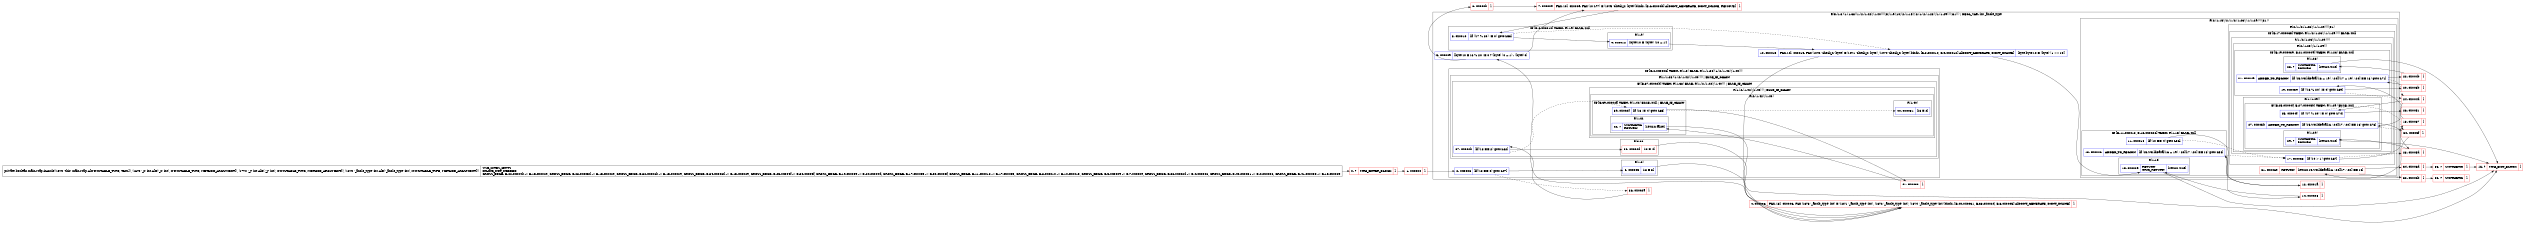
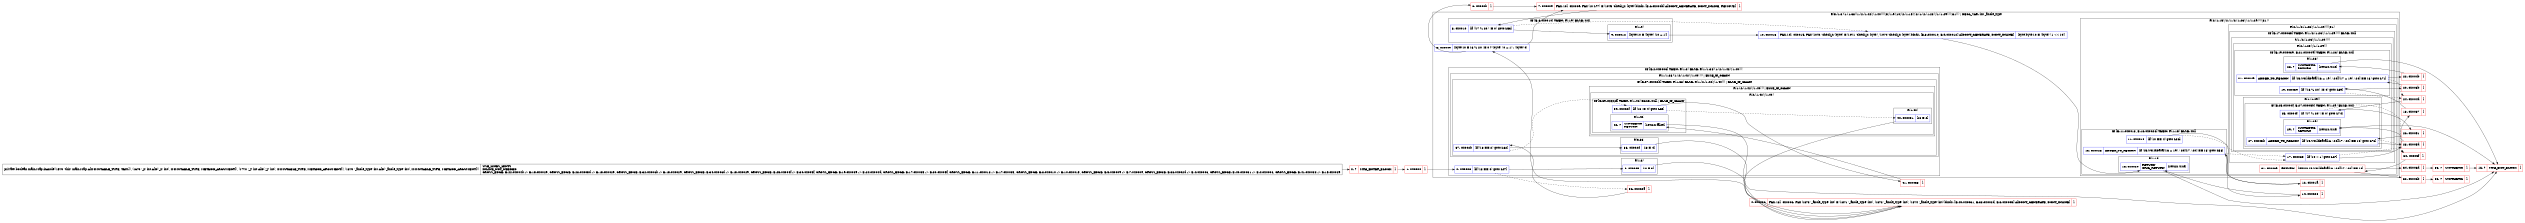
  digraph {
    rankdir=LR
    node [color=red shape=record]
    n1 [color=blue label="{3\:\ 0x0005|lr8 = 3l}"]
-   n2 [label="{38\:\ 0x002d|lr8 = 4l}"]
+   n2 [color=blue label="{38\:\ 0x002d|lr8 = 4l}"]
    n3 [color=blue label="{42\:\ ?|SYNTHETIC\lRETURN\l|lreturn falsel}"]
    n4 [color=blue label="{39\:\ 0x002f|lif (r8 != 4) goto L65l}"]
    n5 [color=blue label="{40\:\ 0x0031|lr8 = 2l}"]
    n6 [color=blue label="{37\:\ 0x002b|lif (r8 == 2) goto L62l}"]
    n7 [color=blue label="{2\:\ 0x0003|lif (r8 == 0) goto L47l}"]
    n8 [color=blue label="{9\:\ 0x0012|lbyte r0 = (byte) (r0 + 1)l}"]
    n9 [color=blue label="{8\:\ 0x0010|lif ((r7 % 20) != 0) goto L53l}"]
    n10 [color=blue label="{15\:\ 0x0029|RETURN\lORIG_RETURN\l|lreturn truel}"]
    n11 [color=blue label="{11\:\ 0x0018|lif (r0 == 4) goto L36l}"]
    n12 [color=blue label="{13\:\ 0x0026|ADDED_TO_REGION\l|lif (r5.worldData[(r6 + 19) \/ 20][r7 \/ 20] == r8) goto L58l}"]
    n13 [color=blue label="{23\:\ ?|SYNTHETIC\lRETURN\l|lreturn truel}"]
    n14 [color=blue label="{19\:\ 0x0039|lif ((r6 % 20) != 0) goto L69l}"]
    n15 [color=blue label="{21\:\ 0x0049|ADDED_TO_REGION\l|lif (r5.worldData[(r6 + 19) \/ 20][(r7 + 19) \/ 20] == r8) goto L71l}"]
    n16 [color=blue label="{29\:\ ?|SYNTHETIC\lRETURN\l|lreturn truel}"]
    n17 [color=blue label="{25\:\ 0x004f|lif ((r7 % 20) != 0) goto L74l}"]
    n18 [color=blue label="{27\:\ 0x005b|ADDED_TO_REGION\l|lif (r5.worldData[r6 \/ 20][r7 \/ 20] == r8) goto L76l}"]
    n19 [color=blue label="{17\:\ 0x0035|lif (r0 \> 1) goto L67l}"]
    n20 [label="{31\:\ 0x0069|RETURN\l|lreturn r5.worldData[r6 \/ 20][r7 \/ 20] == r8l}"]
    n21 [color=blue label="{5\:\ 0x0009|lbyte r0 = r6 % 20 != 0 ? (byte) (0 + 1) : (byte) 0l}"]
    n22 [color=blue label="{10\:\ 0x0015|PHI: r0l  0x0015: PHI (r0v2 'check_n' byte) = (r0v1 'check_n' byte), (r0v4 'check_n' byte) binds: [B:8:0x0010, B:9:0x0012] A[DONT_GENERATE, DONT_INLINE]\l|lbyte byte r0 = (byte) (1 \<\< r0)l}"]
    n23 [label="{4\:\ 0x0006|PHI: r8l  0x0006: PHI (r8v3 '_anole_type' int) = (r8v1 '_anole_type' int), (r8v2 '_anole_type' int), (r8v4 '_anole_type' int) binds: [B:40:0x0031, B:38:0x002d, B:3:0x0005] A[DONT_GENERATE, DONT_INLINE]\l|l}"]
    n24 [label="{16\:\ ?|MTH_EXIT_BLOCK\l|l}"]
    n25 [label="{41\:\ 0x0033|l}"]
    n26 [label="{36\:\ 0x002a|l}"]
    n27 [label="{12\:\ 0x001a|l}"]
    n28 [label="{14\:\ 0x0028|l}"]
    n29 [label="{20\:\ 0x003b|l}"]
    n30 [label="{24\:\ 0x004d|l}"]
    n31 [label="{22\:\ 0x004b|l}"]
    n32 [label="{30\:\ 0x005f|l}"]
    n33 [label="{26\:\ 0x0051|l}"]
    n34 [label="{28\:\ 0x005d|l}"]
    n35 [label="{18\:\ 0x0037|l}"]
    n36 [label="{32\:\ 0x006b|l}"]
    n37 [label="{34\:\ 0x006d|l}"]
    n38 [label="{6\:\ 0x000b|l}"]
    n39 [label="{7\:\ 0x000e|PHI: r0l  0x000e: PHI (r0 I:??) = (r0v5 'check_n' byte) binds: [B:6:0x000b] A[DONT_GENERATE, DONT_INLINE, REMOVE]\l|l}"]
    n40 [label="{33\:\ ?|SYNTHETIC\l|l}"]
    n41 [label="{35\:\ ?|SYNTHETIC\l|l}"]
    n42 [label="{0\:\ ?|MTH_ENTER_BLOCK\l|l}"]
    n43 [label="{1\:\ 0x0000|l}"]
    n44 [label="{private boolean main.Map.isAnole((r5v0 'this' main.Map A[IMMUTABLE_TYPE, THIS]), (r6v0 '_x' int A[D('_x' int), IMMUTABLE_TYPE, METHOD_ARGUMENT]), (r7v0 '_y' int A[D('_y' int), IMMUTABLE_TYPE, METHOD_ARGUMENT]), (r8v0 '_anole_type' int A[D('_anole_type' int), IMMUTABLE_TYPE, METHOD_ARGUMENT]))  | USE_LINES_HINTS\lINLINE_NOT_NEEDED\lCROSS_EDGE: B:22:0x004b \-\> B:15:0x0029, CROSS_EDGE: B:28:0x005d \-\> B:15:0x0029, CROSS_EDGE: B:32:0x006b \-\> B:15:0x0029, CROSS_EDGE: B:34:0x006d \-\> B:15:0x0029, CROSS_EDGE: B:25:0x004f \-\> B:30:0x005f, CROSS_EDGE: B:19:0x0039 \-\> B:24:0x004d, CROSS_EDGE: B:17:0x0035 \-\> B:30:0x005f, CROSS_EDGE: B:11:0x0018 \-\> B:17:0x0035, CROSS_EDGE: B:8:0x0010 \-\> B:10:0x0015, CROSS_EDGE: B:5:0x0009 \-\> B:7:0x000e, CROSS_EDGE: B:38:0x002d \-\> B:4:0x0006, CROSS_EDGE: B:40:0x0031 \-\> B:4:0x0006, CROSS_EDGE: B:41:0x0033 \-\> B:15:0x0029\l}" color=""]
    subgraph cluster_1 {
      label="R(5:(1:3)(1:(1:38)(1:(2:(1:42)|(1:40))))|5|(1:9)|10|(2:(1:15)|(2:(1:(2:(1:23)|(1:(1:29))))|31))) | DECL_VAR: int _anole_type\l"
      n21
      n22
      subgraph cluster_2 {
        label="IF [B:2:0x0003] THEN: R(1:3) ELSE: R(1:(1:38)(1:(2:(1:42)|(1:40))))"
        n7
        subgraph cluster_3 {
          label="R(1:3)"
          n1
        }
        subgraph cluster_4 {
          label="R(1:(1:38)(1:(2:(1:42)|(1:40)))) | ELSE_IF_CHAIN\l"
          subgraph cluster_5 {
            label="IF [B:37:0x002b] THEN: R(1:38) ELSE: R(1:(2:(1:42)|(1:40))) | ELSE_IF_CHAIN\l"
            n6
            subgraph cluster_6 {
              label="R(3:38)"
              n2
            }
            subgraph cluster_7 {
              label="R(1:(2:(1:42)|(1:40))) | ELSE_IF_CHAIN\l"
              subgraph cluster_8 {
                label="R(2:(1:42)|(1:40))"
                subgraph cluster_9 {
                  label="IF [B:39:0x002f] THEN: R(1:42) ELSE: null | ELSE_IF_CHAIN\l"
                  n4
                  subgraph cluster_10 {
                    label="R(1:42)"
                    n3
                  }
                }
                subgraph cluster_11 {
                  label="R(1:40)"
                  n5
                }
              }
            }
          }
        }
      }
      subgraph cluster_12 {
        label="IF [B:8:0x0010] THEN: R(1:9) ELSE: null"
        n9
        subgraph cluster_13 {
          label="R(1:9)"
          n8
        }
      }
      subgraph cluster_14 {
        label="R(2:(1:15)|(2:(1:(2:(1:23)|(1:(1:29))))|31))"
        subgraph cluster_15 {
          label="IF [B:11:0x0018, B:13:0x0026] THEN: R(1:15) ELSE: null"
          n11
          n12
          subgraph cluster_16 {
            label="R(1:15)"
            n10
          }
        }
        subgraph cluster_17 {
          label="R(2:(1:(2:(1:23)|(1:(1:29))))|31)"
          n20
          subgraph cluster_18 {
            label="IF [B:17:0x0035] THEN: R(1:(2:(1:23)|(1:(1:29)))) ELSE: null"
            n19
            subgraph cluster_19 {
              label="R(1:(2:(1:23)|(1:(1:29))))"
              subgraph cluster_20 {
                label="R(2:(1:23)|(1:(1:29)))"
                subgraph cluster_21 {
                  label="IF [B:19:0x0039, B:21:0x0049] THEN: R(1:23) ELSE: null"
                  n14
                  n15
                  subgraph cluster_22 {
                    label="R(1:23)"
                    n13
                  }
                }
                subgraph cluster_23 {
                  label="R(1:(1:29))"
                  subgraph cluster_24 {
                    label="IF [B:25:0x004f, B:27:0x005b] THEN: R(1:29) ELSE: null"
                    n17
                    n18
                    subgraph cluster_25 {
                      label="R(1:29)"
                      n16
                    }
                  }
                }
              }
            }
          }
        }
      }
    }
    n1 -> n23
    n2 -> n23
    n3 -> n24
    n4 -> n5 [style=dashed]
    n4 -> n25
-   n22 -> n23
+   n5 -> n23
    n6 -> n2
    n6 -> n4 [style=dashed]
    n7 -> n1
    n7 -> n26 [style=dashed]
    n8 -> n22
    n9 -> n8
    n9 -> n22 [style=dashed]
    n10 -> n24
    n11 -> n19 [style=dashed]
    n11 -> n27
    n12 -> n19 [style=dashed]
    n12 -> n28
    n13 -> n24
    n14 -> n29
    n14 -> n30 [style=dashed]
    n15 -> n30 [style=dashed]
    n15 -> n31
    n16 -> n24
    n17 -> n32 [style=dashed]
    n17 -> n33
    n18 -> n32 [style=dashed]
    n18 -> n34
    n19 -> n34 [style=dashed]
    n19 -> n35
    n20 -> n36
    n20 -> n37
    n21 -> n38
    n21 -> n39
    n22 -> n10
    n23 -> n21
    n25 -> n3
    n26 -> n6
    n27 -> n12
    n28 -> n10
    n29 -> n15
    n30 -> n17
    n31 -> n13
    n32 -> n20
-   n30 -> n18
+   n33 -> n18
    n34 -> n16
    n35 -> n14
    n36 -> n40
    n37 -> n41
    n38 -> n39
    n39 -> n9
    n41 -> n24
    n42 -> n43
    n43 -> n7
    n44 -> n42
  }
